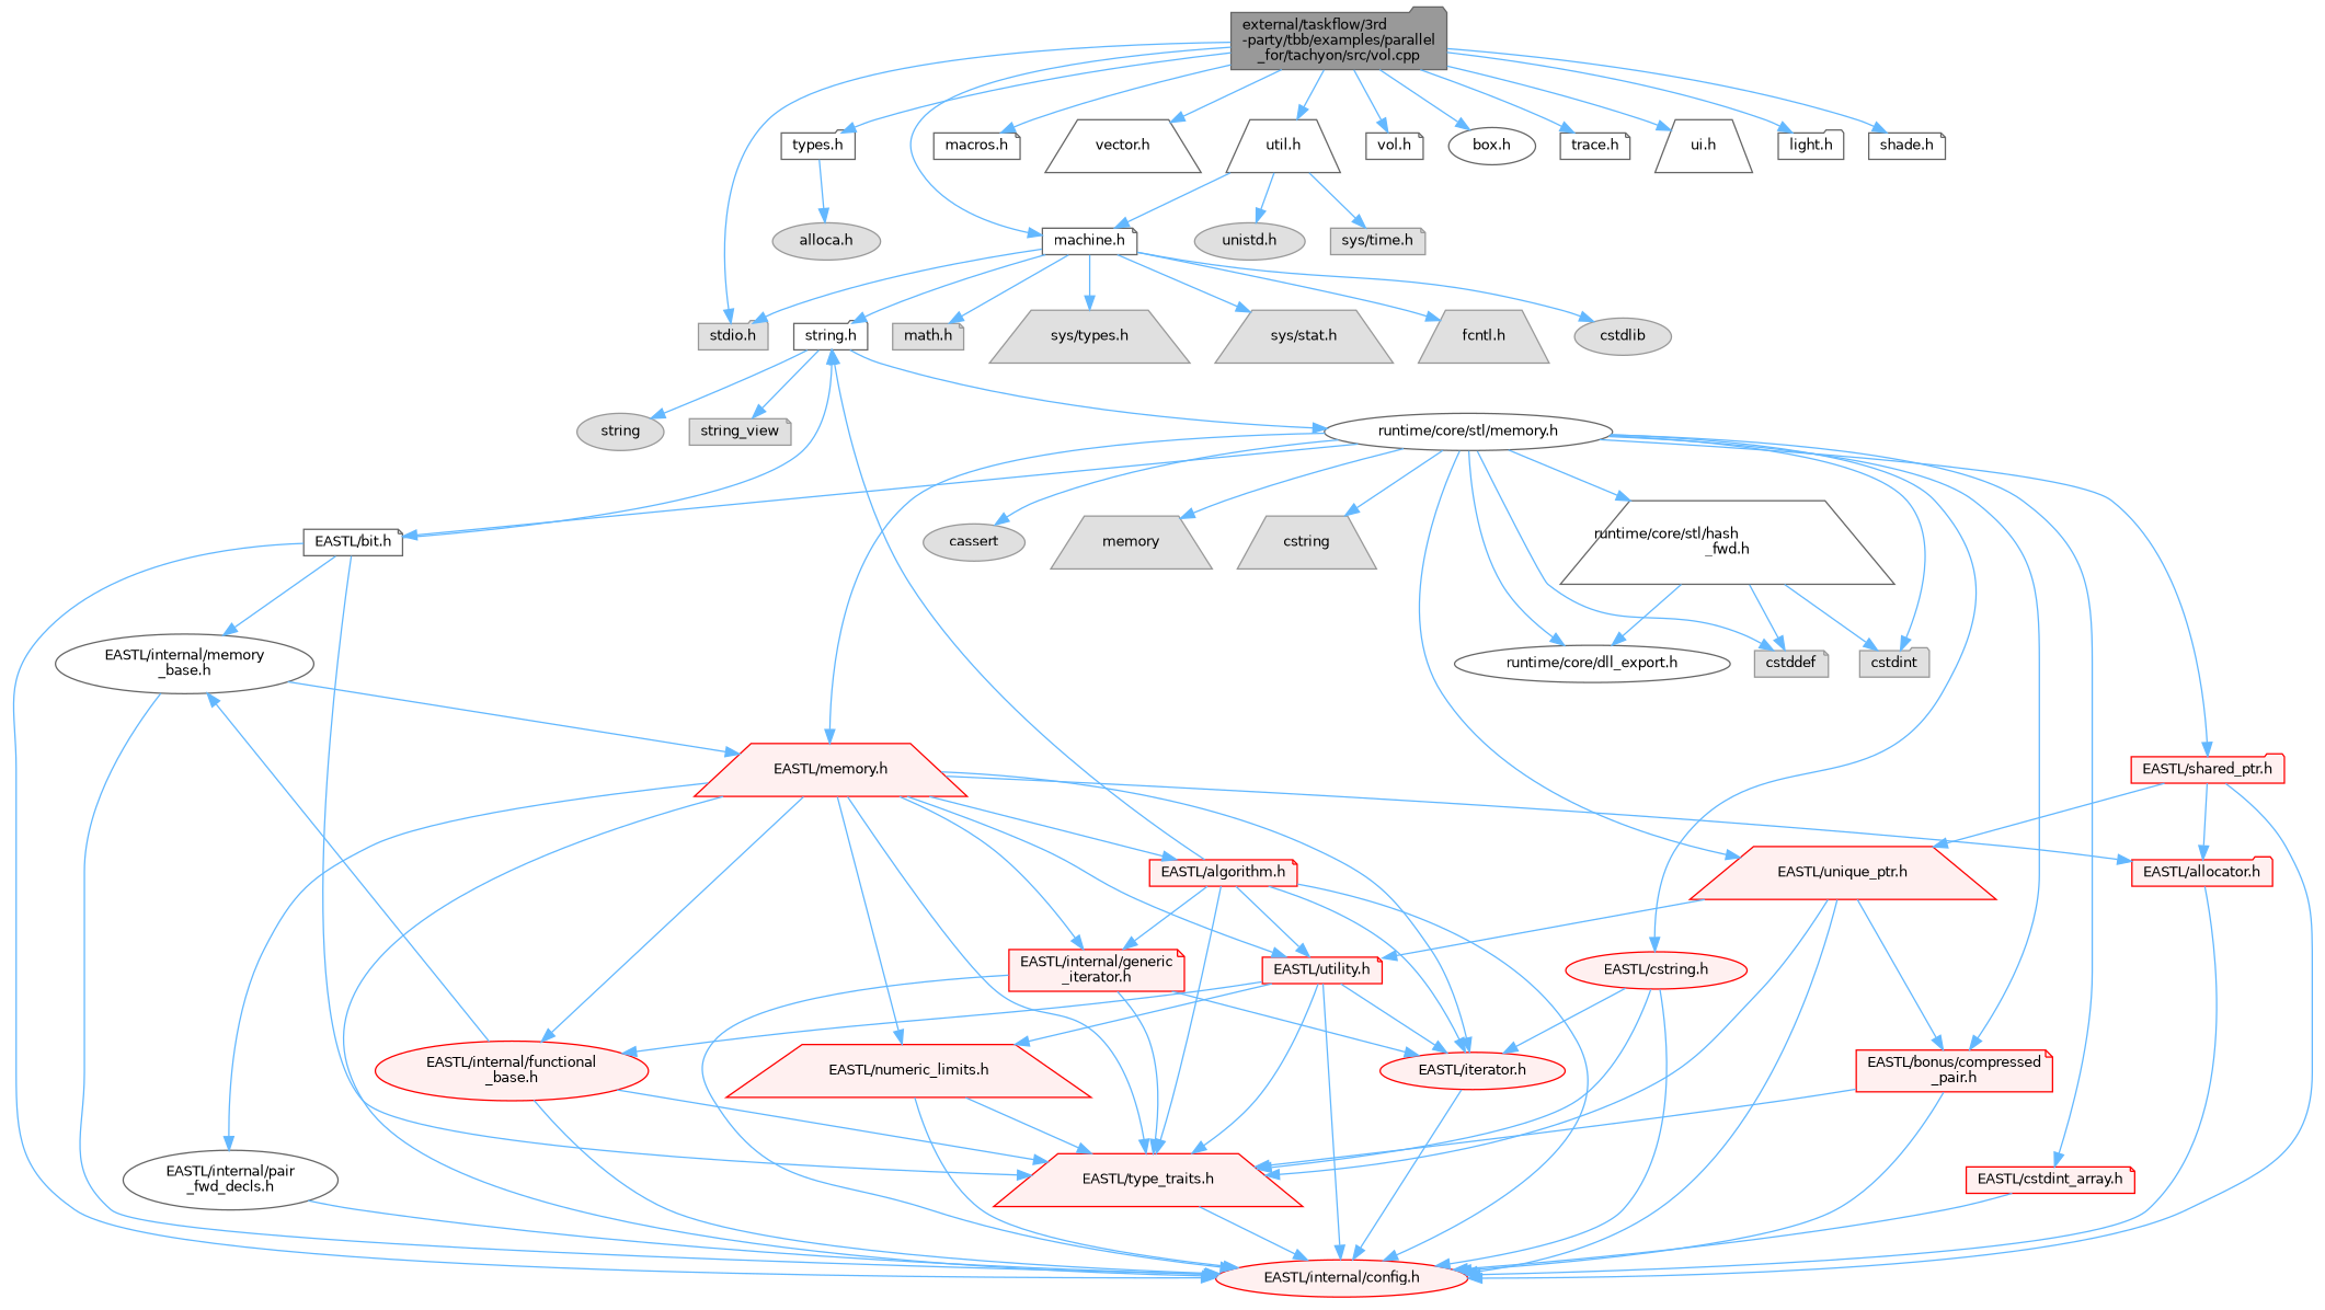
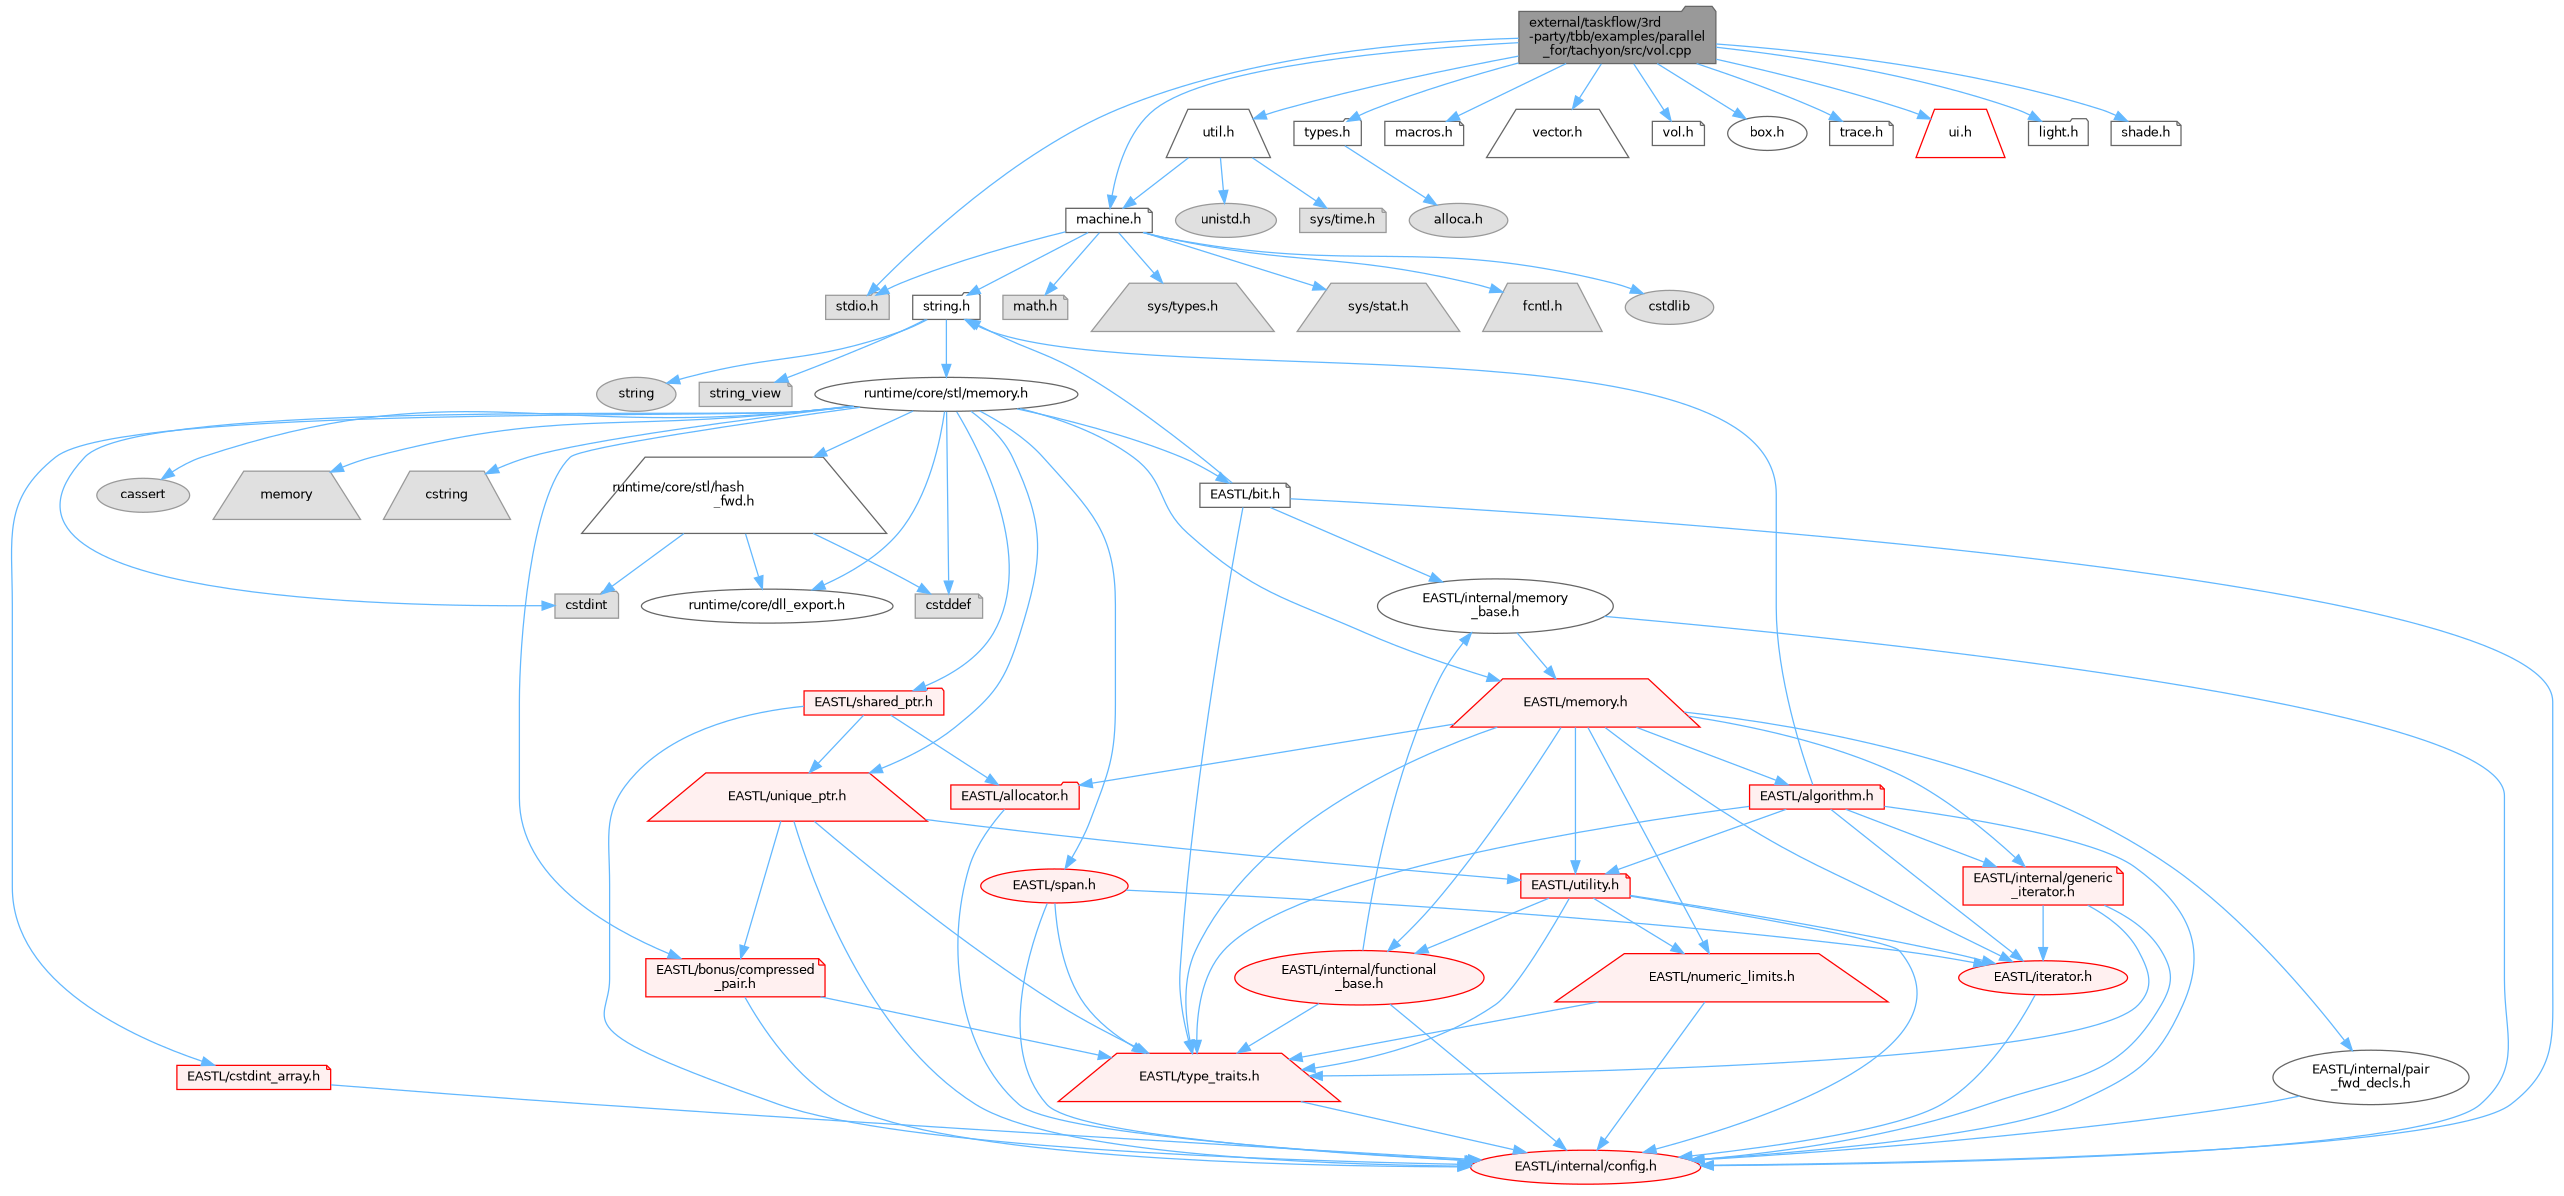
  digraph {
    node [color=grey40 fillcolor=white fontname=Helvetica fontsize=10 shape=note style=filled]
    edge [color=steelblue1 fontname=Helvetica fontsize=10 labelfontname=Helvetica labelfontsize=10 style=solid]
    n1 [color=gray40 fillcolor=grey60 fontcolor=black height=0.2 label="external/taskflow/3rd\l-party/tbb/examples/parallel\l_for/tachyon/src/vol.cpp" shape=folder width=0.4]
    n2 [color=grey60 fillcolor="#E0E0E0" height=0.2 label="stdio.h" shape=folder width=0.4]
    n3 [height=0.2 label="machine.h" width=0.4]
    n4 [height=0.2 label="types.h" shape=folder width=0.4]
    n5 [height=0.2 label="macros.h" width=0.4]
    n6 [height=0.2 label="vector.h" shape=trapezium width=0.4]
    n7 [height=0.2 label="util.h" shape=trapezium width=0.4]
    n8 [height=0.2 label="vol.h" width=0.4]
    n9 [height=0.2 label="box.h" shape=ellipse width=0.4]
    n10 [height=0.2 label="trace.h" width=0.4]
-   n11 [height=0.2 label="ui.h" shape=trapezium width=0.4]
+   n11 [color=red height=0.2 label="ui.h" shape=trapezium width=0.4]
    n12 [height=0.2 label="light.h" shape=folder width=0.4]
    n13 [height=0.2 label="shade.h" width=0.4]
    n14 [color=grey60 fillcolor="#E0E0E0" height=0.2 label=cstdlib shape=ellipse width=0.4]
    n15 [height=0.2 label="string.h" shape=folder width=0.4]
    n16 [color=grey60 fillcolor="#E0E0E0" height=0.2 label="math.h" width=0.4]
    n17 [color=grey60 fillcolor="#E0E0E0" height=0.2 label="sys/types.h" shape=trapezium width=0.4]
    n18 [color=grey60 fillcolor="#E0E0E0" height=0.2 label="sys/stat.h" shape=trapezium width=0.4]
    n19 [color=grey60 fillcolor="#E0E0E0" height=0.2 label="fcntl.h" shape=trapezium width=0.4]
    n20 [color=grey60 fillcolor="#E0E0E0" height=0.2 label="alloca.h" shape=ellipse width=0.4]
    n21 [color=grey60 fillcolor="#E0E0E0" height=0.2 label="sys/time.h" width=0.4]
    n22 [color=grey60 fillcolor="#E0E0E0" height=0.2 label="unistd.h" shape=ellipse width=0.4]
    n23 [color=grey60 fillcolor="#E0E0E0" height=0.2 label=string shape=ellipse width=0.4]
    n24 [color=grey60 fillcolor="#E0E0E0" height=0.2 label=string_view width=0.4]
    n25 [height=0.2 label="runtime/core/stl/memory.h" shape=ellipse width=0.4]
    n26 [color=grey60 fillcolor="#E0E0E0" height=0.2 label=cstddef width=0.4]
    n27 [color=grey60 fillcolor="#E0E0E0" height=0.2 label=cstdint shape=folder width=0.4]
    n28 [color=grey60 fillcolor="#E0E0E0" height=0.2 label=cassert shape=ellipse width=0.4]
    n29 [color=grey60 fillcolor="#E0E0E0" height=0.2 label=memory shape=trapezium width=0.4]
    n30 [color=grey60 fillcolor="#E0E0E0" height=0.2 label=cstring shape=trapezium width=0.4]
    n31 [height=0.2 label="EASTL/bit.h" width=0.4]
    n32 [color=red fillcolor="#FFF0F0" height=0.2 label="EASTL/memory.h" shape=trapezium width=0.4]
    n33 [color=red fillcolor="#FFF0F0" height=0.2 label="EASTL/cstdint_array.h" width=0.4]
    n34 [color=red fillcolor="#FFF0F0" height=0.2 label="EASTL/unique_ptr.h" shape=trapezium width=0.4]
    n35 [color=red fillcolor="#FFF0F0" height=0.2 label="EASTL/bonus/compressed\l_pair.h" width=0.4]
    n36 [color=red fillcolor="#FFF0F0" height=0.2 label="EASTL/shared_ptr.h" shape=folder width=0.4]
-   n37 [color=red fillcolor="#FFF0F0" height=0.2 label="EASTL/cstring.h" shape=ellipse width=0.4]
+   n37 [color=red fillcolor="#FFF0F0" height=0.2 label="EASTL/span.h" shape=ellipse width=0.4]
    n38 [height=0.2 label="runtime/core/dll_export.h" shape=ellipse width=0.4]
    n39 [height=0.2 label="runtime/core/stl/hash\l_fwd.h" shape=trapezium width=0.4]
    n40 [color=red fillcolor="#FFF0F0" height=0.2 label="EASTL/internal/config.h" shape=ellipse width=0.4]
    n41 [height=0.2 label="EASTL/internal/memory\l_base.h" shape=ellipse width=0.4]
    n42 [color=red fillcolor="#FFF0F0" height=0.2 label="EASTL/type_traits.h" shape=trapezium width=0.4]
    n43 [color=red fillcolor="#FFF0F0" height=0.2 label="EASTL/internal/generic\l_iterator.h" width=0.4]
    n44 [color=red fillcolor="#FFF0F0" height=0.2 label="EASTL/iterator.h" shape=ellipse width=0.4]
    n45 [height=0.2 label="EASTL/internal/pair\l_fwd_decls.h" shape=ellipse width=0.4]
    n46 [color=red fillcolor="#FFF0F0" height=0.2 label="EASTL/internal/functional\l_base.h" shape=ellipse width=0.4]
    n47 [color=red fillcolor="#FFF0F0" height=0.2 label="EASTL/algorithm.h" width=0.4]
    n48 [color=red fillcolor="#FFF0F0" height=0.2 label="EASTL/utility.h" width=0.4]
    n49 [color=red fillcolor="#FFF0F0" height=0.2 label="EASTL/numeric_limits.h" shape=trapezium width=0.4]
    n50 [color=red fillcolor="#FFF0F0" height=0.2 label="EASTL/allocator.h" shape=folder width=0.4]
    n1 -> n2
    n1 -> n3
    n1 -> n4
    n1 -> n5
    n1 -> n6
    n1 -> n7
    n1 -> n8
    n1 -> n9
    n1 -> n10
    n1 -> n11
    n1 -> n12
    n1 -> n13
    n3 -> n2
    n3 -> n14
    n3 -> n15
    n3 -> n16
    n3 -> n17
    n3 -> n18
    n3 -> n19
    n4 -> n20
    n7 -> n3
    n7 -> n21
    n7 -> n22
    n15 -> n23
    n15 -> n24
    n15 -> n25
    n25 -> n26
    n25 -> n27
    n25 -> n28
    n25 -> n29
    n25 -> n30
    n25 -> n31
    n25 -> n32
    n25 -> n33
    n25 -> n34
    n25 -> n35
    n25 -> n36
    n25 -> n37
    n25 -> n38
    n25 -> n39
    n31 -> n15
    n31 -> n40
    n31 -> n41
    n31 -> n42
-   n32 -> n40
    n32 -> n42
    n32 -> n43
    n32 -> n44
    n32 -> n45
    n32 -> n46
    n32 -> n47
    n32 -> n48
    n32 -> n49
    n32 -> n50
    n33 -> n40
    n34 -> n35
    n34 -> n40
    n34 -> n42
    n34 -> n48
    n35 -> n40
    n35 -> n42
    n36 -> n34
    n36 -> n40
    n36 -> n50
    n37 -> n40
    n37 -> n42
    n37 -> n44
    n39 -> n26
    n39 -> n27
    n39 -> n38
    n41 -> n32
    n41 -> n40
    n42 -> n40
    n43 -> n40
    n43 -> n42
    n43 -> n44
    n44 -> n40
    n45 -> n40
    n46 -> n40
    n46 -> n41
    n46 -> n42
    n47 -> n15
    n47 -> n40
    n47 -> n42
    n47 -> n43
    n47 -> n44
    n47 -> n48
    n48 -> n40
    n48 -> n42
    n48 -> n44
    n48 -> n46
    n48 -> n49
    n49 -> n40
    n49 -> n42
    n50 -> n40
  }
